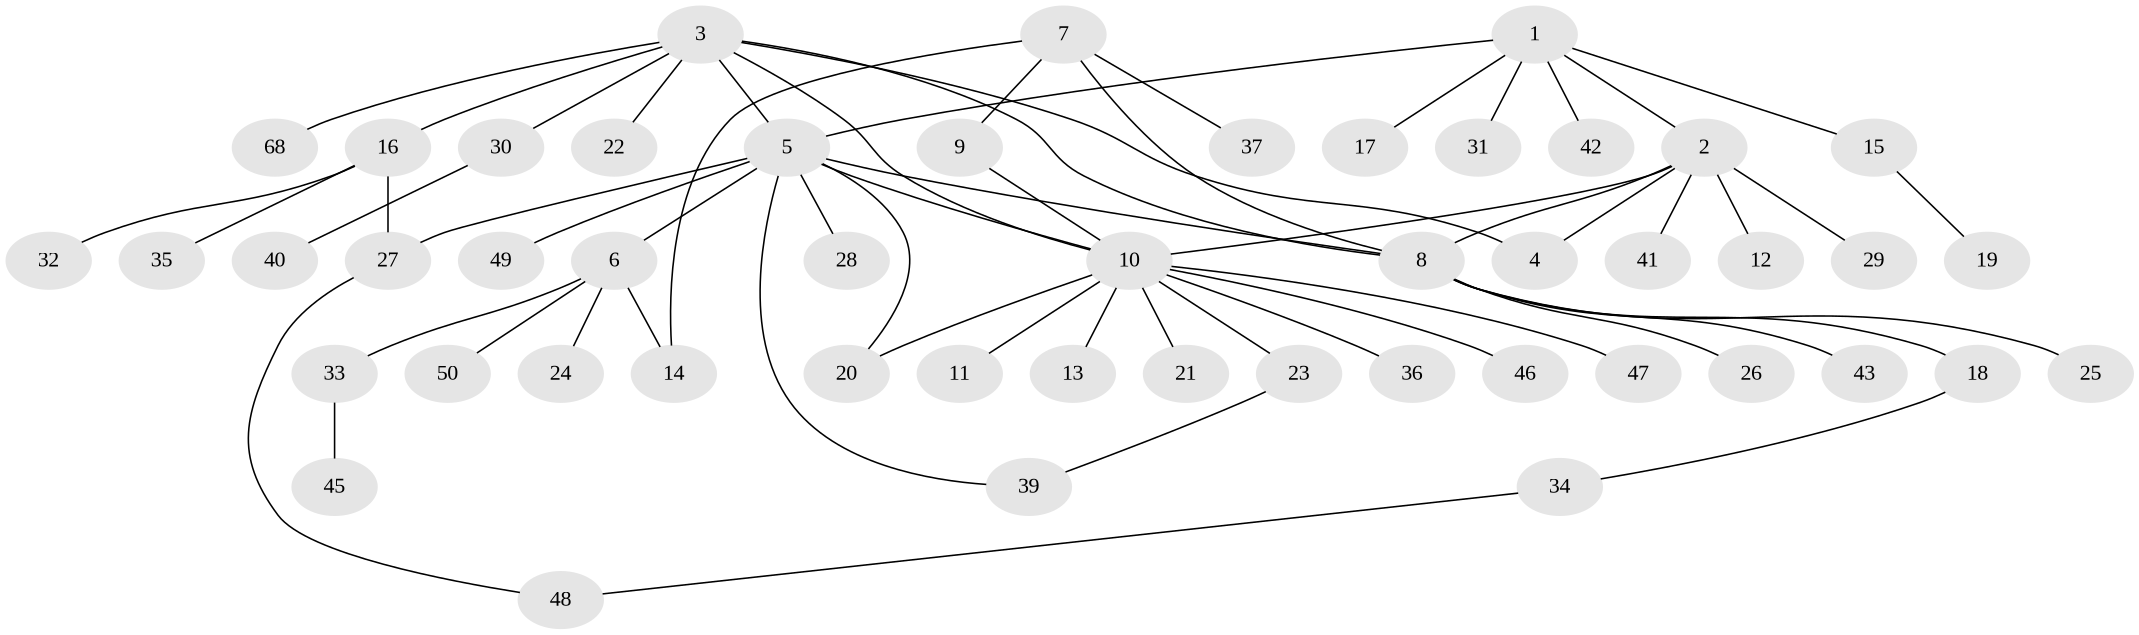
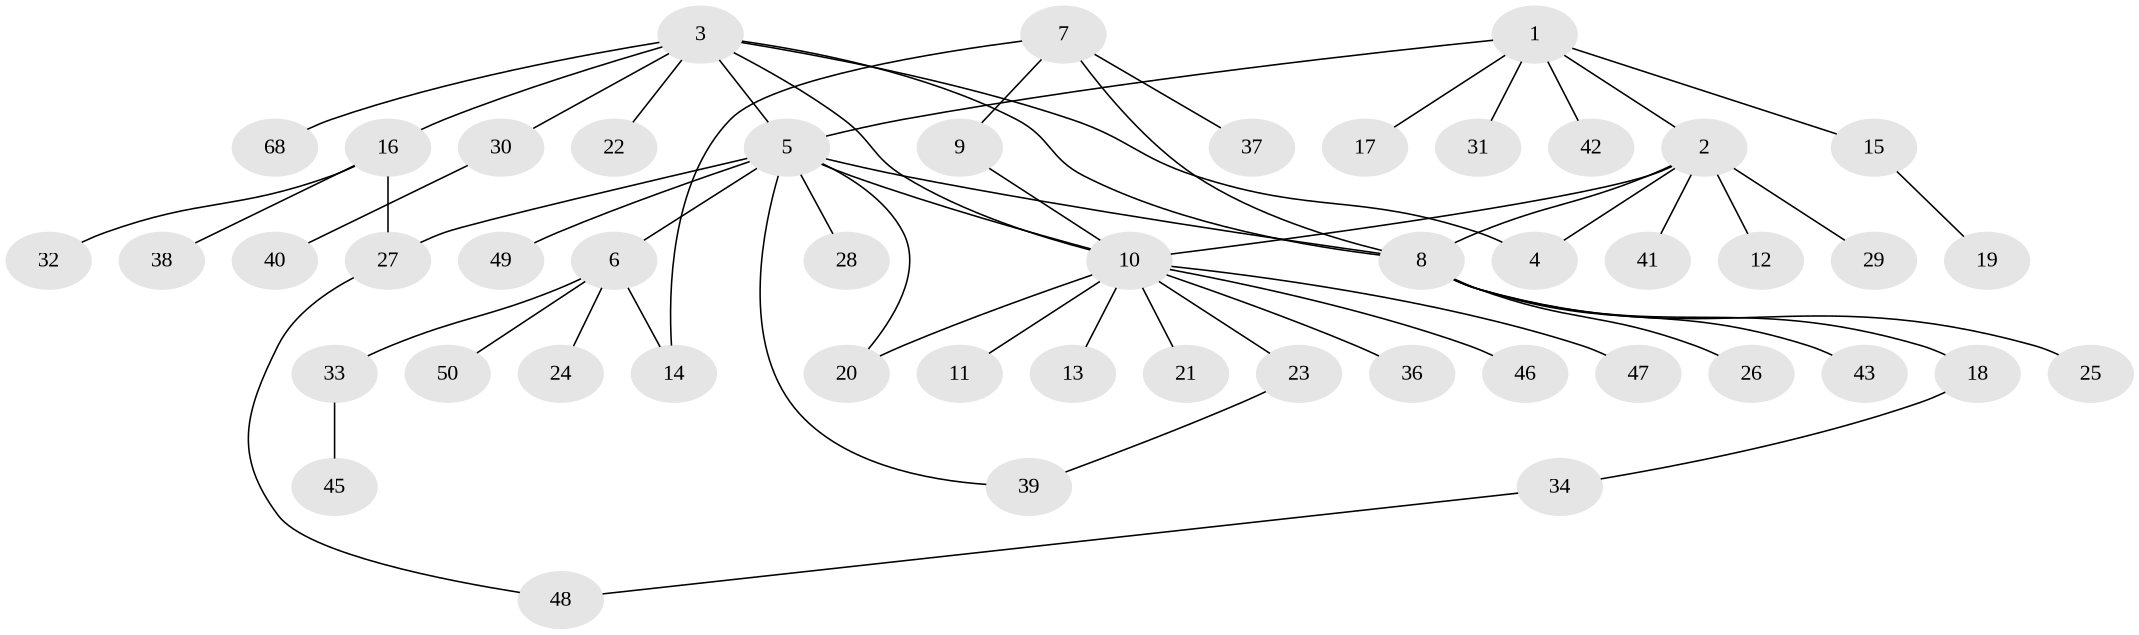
  graph {
    fontname="Liberation Serif"
    node [color=gray90 fontname="Liberation Serif" style=filled]
    edge [fontname="Liberation Serif"]
    1
    2
    5
    15
    17
    31
    42
    4
    8
    10
    12
    29
    41
    6
    20
    27
    28
    39
    49
    19
    18
    25
    26
    43
    11
    13
    21
    23
    36
    46
    47
    3
    16
    22
    30
    n36 [label=68]
    32
-   35
+   35 [label=38]
    40
    14
    24
    33
    50
    48
    45
    7
    9
    37
    34
    1 -- 2
    1 -- 5
    1 -- 15
    1 -- 17
    1 -- 31
    1 -- 42
    2 -- 4
    2 -- 8
    2 -- 10
    2 -- 12
    2 -- 29
    2 -- 41
    5 -- 8
    5 -- 10
    5 -- 6
    5 -- 20
    5 -- 27
    5 -- 28
    5 -- 39
    5 -- 49
    15 -- 19
    8 -- 18
    8 -- 25
    8 -- 26
    8 -- 43
    10 -- 20
    10 -- 11
    10 -- 13
    10 -- 21
    10 -- 23
    10 -- 36
    10 -- 46
    10 -- 47
    6 -- 14
    6 -- 24
    6 -- 33
    6 -- 50
    27 -- 48
    18 -- 34
    23 -- 39
    3 -- 5
    3 -- 4
    3 -- 8
    3 -- 10
    3 -- 16
    3 -- 22
    3 -- 30
    3 -- n36
    16 -- 27
    16 -- 32
    16 -- 35
    30 -- 40
    33 -- 45
    7 -- 8
    7 -- 14
    7 -- 9
    7 -- 37
    9 -- 10
    34 -- 48
  }
